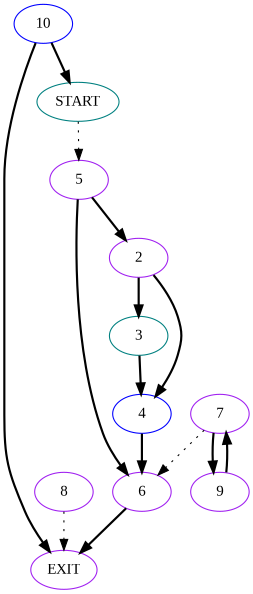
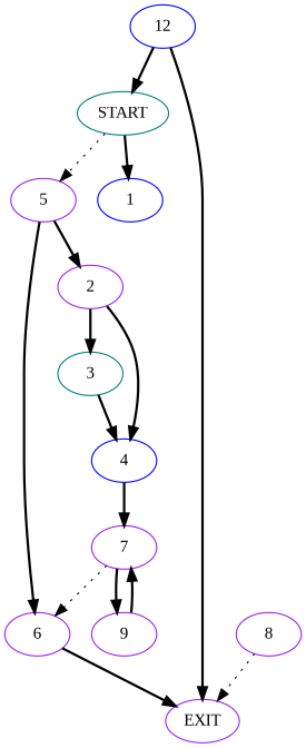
  digraph {
    fontname="Liberation Serif"
    node [color=purple fontname="Liberation Serif"]
    edge [fontname="Liberation Serif" style=bold]
    n1 [color=teal label=START]
+   1 [color=blue]
    5
    2
    6
-   10 [color=blue]
+   10 [color=blue label=12]
    n7 [label=EXIT]
    3 [color=teal]
    4 [color=blue]
    7
    9
    8
+   n1 -> 1
    n1 -> 5 [style=dotted]
    5 -> 2
    5 -> 6
    2 -> 3
    2 -> 4
    6 -> n7
    10 -> n1
    10 -> n7
    3 -> 4
-   4 -> 6
+   4 -> 7
    7 -> 6 [style=dotted]
    7 -> 9
    9 -> 7
    8 -> n7 [style=dotted]
  }
